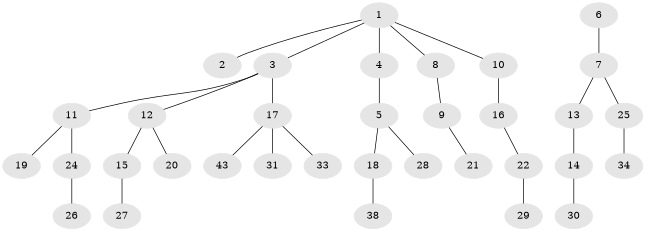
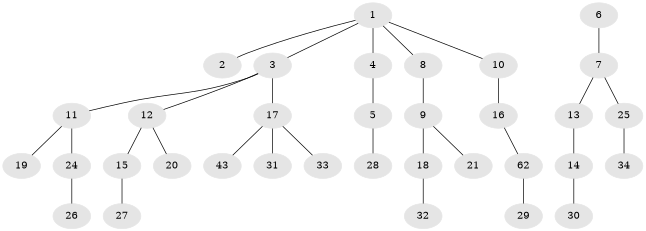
  graph {
    node [color=gray90 style=filled]
    edge [weight=1.0]
    1
    2
    3
    4
    8
    10
    11
    12
    17
    5
    6
    7
    9
    16
    19
    24
    15
    20
    n19 [label=43]
    31
    33
    18
    28
-   32 [label=38]
+   32
    13
    25
    14
    34
    21
-   22
+   22 [label=62]
    26
    27
    30
    29
    1 -- 2
    1 -- 3
    1 -- 4
    1 -- 8
    1 -- 10
    3 -- 11
    3 -- 12
    3 -- 17
    4 -- 5
    8 -- 9
    10 -- 16 [weight=3.0]
    11 -- 19
    11 -- 24
    12 -- 15 [weight=2.0]
    12 -- 20
    17 -- n19
    17 -- 31
    17 -- 33
-   5 -- 18
+   9 -- 18
    5 -- 28
    6 -- 7
    7 -- 13
    7 -- 25
    9 -- 21
    16 -- 22
    24 -- 26
    15 -- 27
    18 -- 32
    13 -- 14
    25 -- 34
    14 -- 30
    22 -- 29
  }
